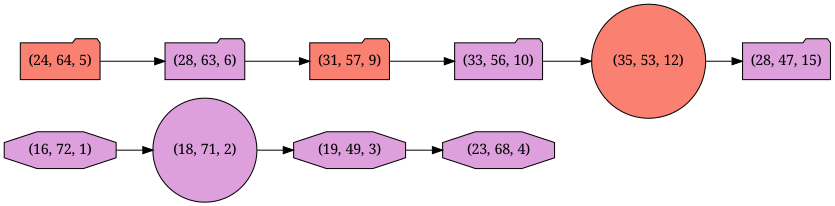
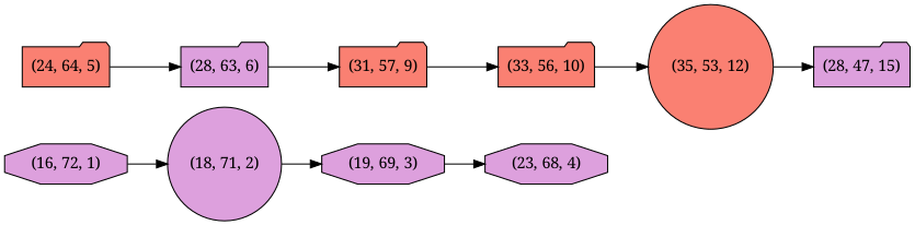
  digraph {
    fontname="Noto Serif"
    rankdir=LR
    node [fillcolor=plum fontname="Noto Serif" shape=folder style=filled]
    edge [fontname="Noto Serif"]
    "(16, 72, 1)" [shape=octagon]
    "(18, 71, 2)" [shape=circle]
-   "(19, 69, 3)" [shape=octagon label="(19, 49, 3)"]
+   "(19, 69, 3)" [shape=octagon]
    "(23, 68, 4)" [shape=octagon]
    "(24, 64, 5)" [fillcolor=salmon]
    "(28, 63, 6)"
    "(31, 57, 9)" [fillcolor=salmon]
-   "(33, 56, 10)"
+   "(33, 56, 10)" [fillcolor=salmon]
    "(35, 53, 12)" [fillcolor=salmon shape=circle]
    n10 [label="(28, 47, 15)"]
    "(16, 72, 1)" -> "(18, 71, 2)"
    "(18, 71, 2)" -> "(19, 69, 3)"
    "(19, 69, 3)" -> "(23, 68, 4)"
    "(24, 64, 5)" -> "(28, 63, 6)"
    "(28, 63, 6)" -> "(31, 57, 9)"
    "(31, 57, 9)" -> "(33, 56, 10)"
    "(33, 56, 10)" -> "(35, 53, 12)"
    "(35, 53, 12)" -> n10
  }
